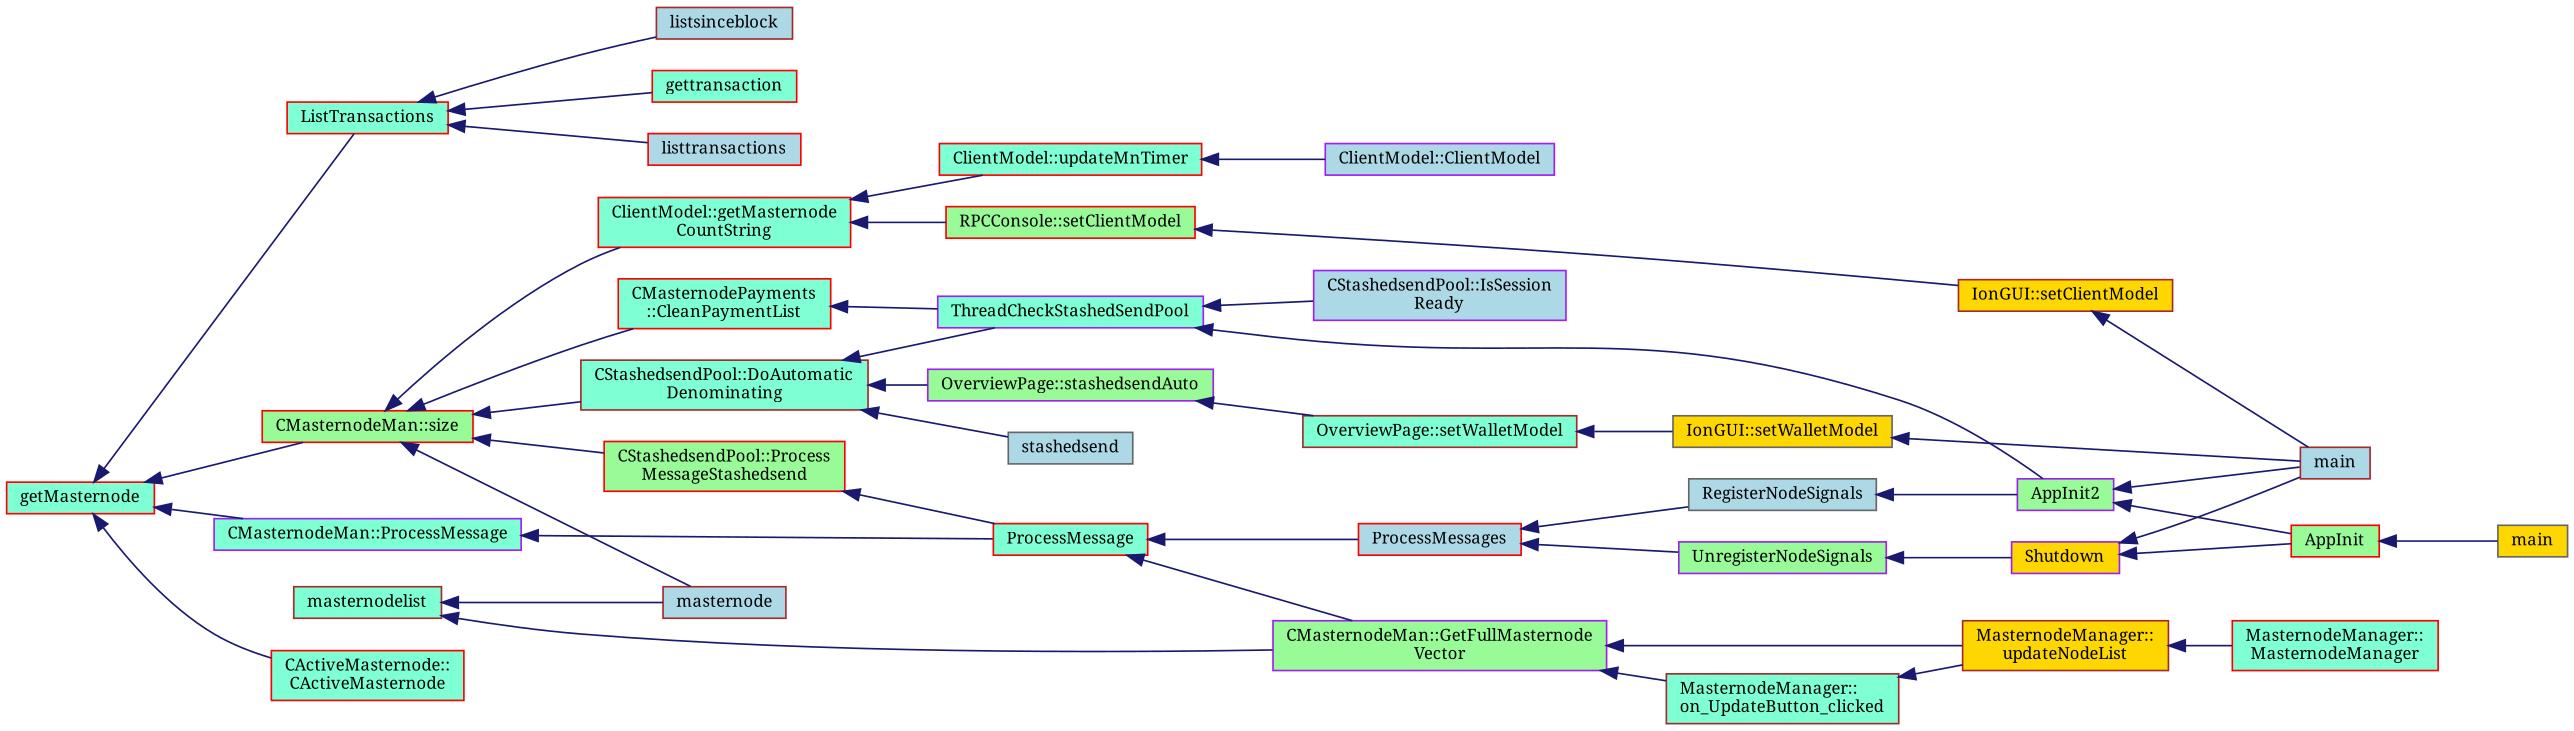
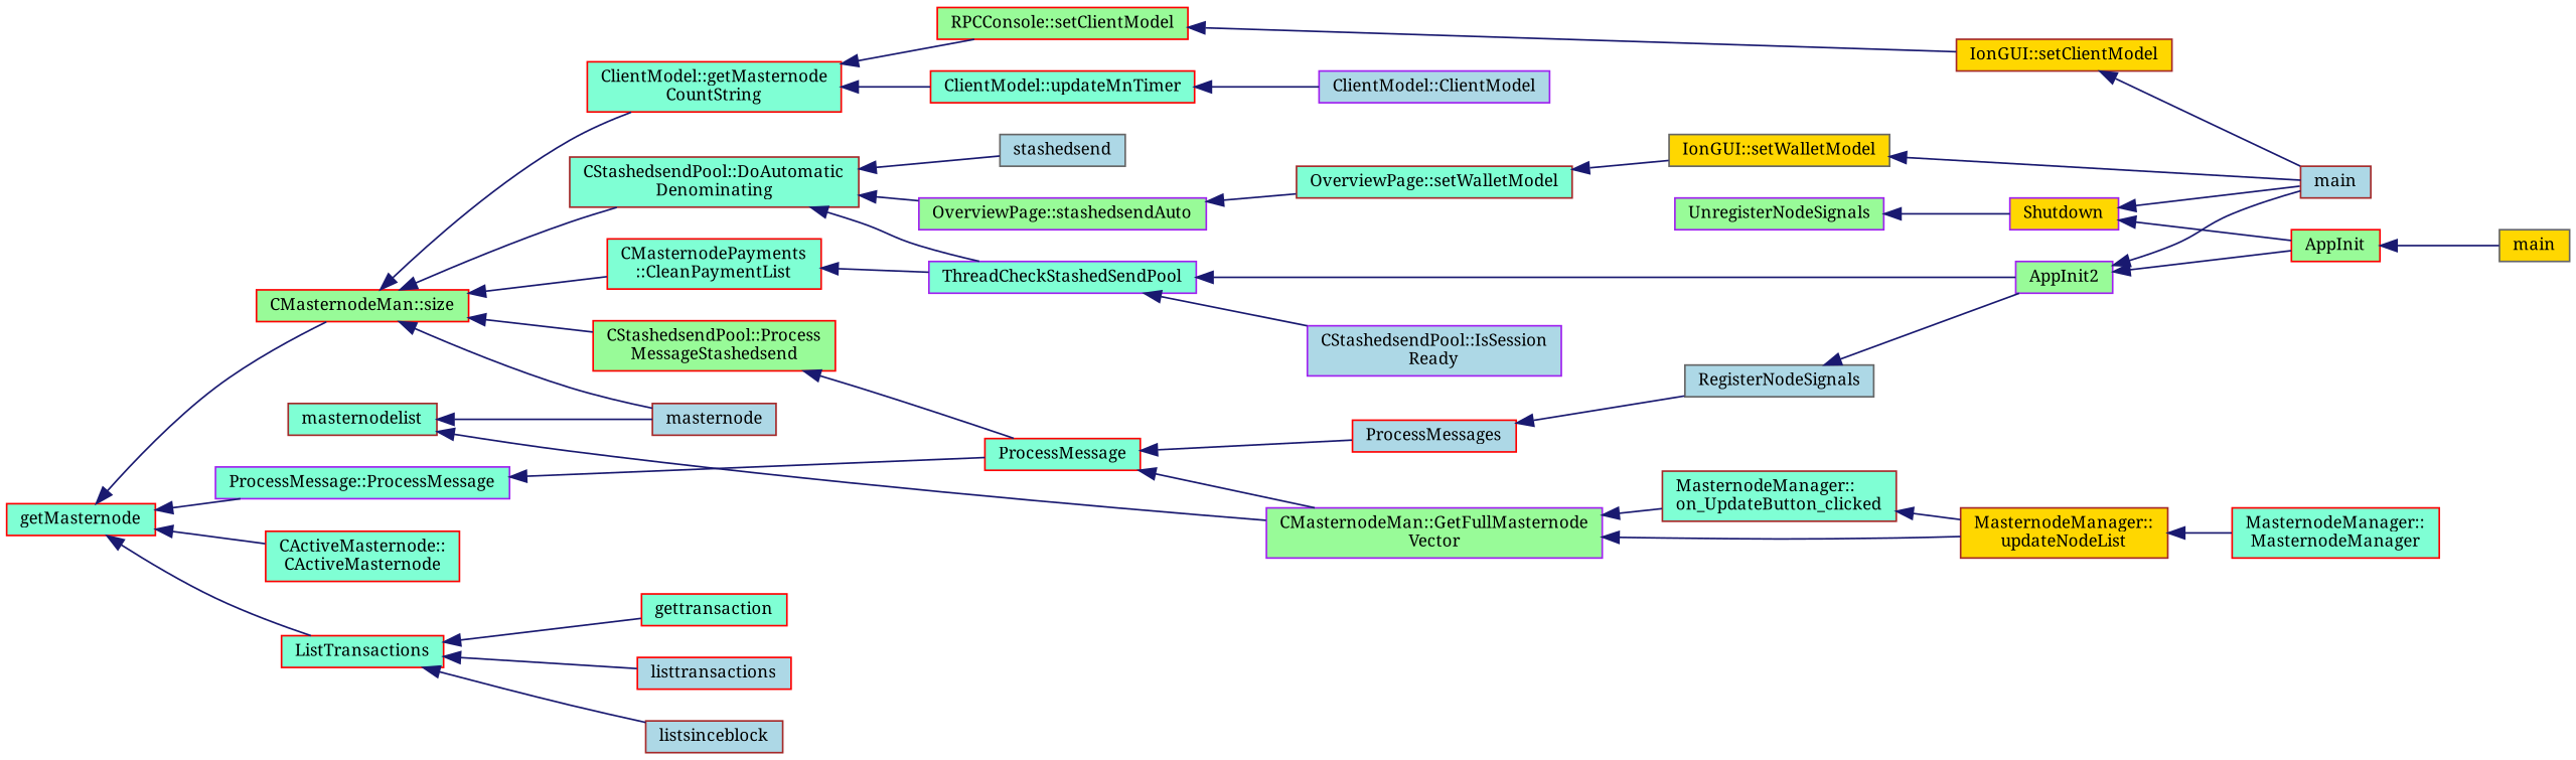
  digraph {
    fontname="Noto Serif"
    rankdir=LR
    node [color=red fillcolor=aquamarine fontname="Noto Serif" fontsize=10 shape=record style=filled]
    edge [color=midnightblue dir=back fontname="Noto Serif" fontsize=10 labelfontname=Helvetica labelfontsize=10 style=solid]
    n1 [fontcolor=black height=0.2 label=getMasternode width=0.4]
    n2 [height=0.2 label="CActiveMasternode::\lCActiveMasternode" width=0.4]
-   n3 [color=purple height=0.2 label="CMasternodeMan::ProcessMessage" width=0.4]
+   n3 [color=purple height=0.2 label="ProcessMessage::ProcessMessage" width=0.4]
    n4 [fillcolor=palegreen height=0.2 label="CMasternodeMan::size" width=0.4]
    n5 [height=0.2 label=ListTransactions width=0.4]
    n6 [height=0.2 label=ProcessMessage width=0.4]
    n7 [color=brown fillcolor=lightblue height=0.2 label=masternode width=0.4]
    n8 [height=0.2 label="CMasternodePayments\l::CleanPaymentList" width=0.4]
    n9 [height=0.2 label="ClientModel::getMasternode\lCountString" width=0.4]
    n10 [fillcolor=palegreen height=0.2 label="CStashedsendPool::Process\lMessageStashedsend" width=0.4]
    n11 [color=brown height=0.2 label="CStashedsendPool::DoAutomatic\lDenominating" width=0.4]
    n12 [fillcolor=lightblue height=0.2 label=listtransactions width=0.4]
    n13 [color=brown fillcolor=lightblue height=0.2 label=listsinceblock width=0.4]
    n14 [height=0.2 label=gettransaction width=0.4]
    n15 [fillcolor=lightblue height=0.2 label=ProcessMessages width=0.4]
    n16 [color=purple fillcolor=palegreen height=0.2 label="CMasternodeMan::GetFullMasternode\lVector" width=0.4]
    n17 [color=gray40 fillcolor=lightblue height=0.2 label=RegisterNodeSignals width=0.4]
    n18 [color=purple fillcolor=palegreen height=0.2 label=UnregisterNodeSignals width=0.4]
    n19 [color=brown fillcolor=gold height=0.2 label="MasternodeManager::\lupdateNodeList" width=0.4]
    n20 [color=brown height=0.2 label="MasternodeManager::\lon_UpdateButton_clicked" width=0.4]
    n21 [color=purple fillcolor=palegreen height=0.2 label=AppInit2 width=0.4]
    n22 [color=purple fillcolor=gold height=0.2 label=Shutdown width=0.4]
    n23 [fillcolor=palegreen height=0.2 label=AppInit width=0.4]
    n24 [color=brown fillcolor=lightblue height=0.2 label=main width=0.4]
    n25 [color=gray40 fillcolor=gold height=0.2 label=main width=0.4]
    n26 [height=0.2 label="MasternodeManager::\lMasternodeManager" width=0.4]
    n27 [color=brown height=0.2 label=masternodelist width=0.4]
    n28 [color=purple height=0.2 label=ThreadCheckStashedSendPool width=0.4]
    n29 [height=0.2 label="ClientModel::updateMnTimer" width=0.4]
    n30 [fillcolor=palegreen height=0.2 label="RPCConsole::setClientModel" width=0.4]
    n31 [color=purple fillcolor=palegreen height=0.2 label="OverviewPage::stashedsendAuto" width=0.4]
    n32 [color=gray40 fillcolor=lightblue height=0.2 label=stashedsend width=0.4]
    n33 [color=purple fillcolor=lightblue height=0.2 label="CStashedsendPool::IsSession\lReady" width=0.4]
    n34 [color=purple fillcolor=lightblue height=0.2 label="ClientModel::ClientModel" width=0.4]
    n35 [color=brown fillcolor=gold height=0.2 label="IonGUI::setClientModel" width=0.4]
    n36 [color=brown height=0.2 label="OverviewPage::setWalletModel" width=0.4]
    n37 [color=gray40 fillcolor=gold height=0.2 label="IonGUI::setWalletModel" width=0.4]
    n1 -> n2
    n1 -> n3
    n1 -> n4
    n1 -> n5
    n3 -> n6
    n4 -> n7
    n4 -> n8
    n4 -> n9
    n4 -> n10
    n4 -> n11
    n5 -> n12
    n5 -> n13
    n5 -> n14
    n6 -> n15
    n6 -> n16
    n8 -> n28
    n9 -> n29
    n9 -> n30
    n10 -> n6
    n11 -> n28
    n11 -> n31
    n11 -> n32
    n15 -> n17
-   n15 -> n18
    n16 -> n19
    n16 -> n20
    n17 -> n21
    n18 -> n22
    n19 -> n26
    n20 -> n19
    n21 -> n23
    n21 -> n24
    n22 -> n23
    n22 -> n24
    n23 -> n25
    n27 -> n7
    n27 -> n16
    n28 -> n21
    n28 -> n33
    n29 -> n34
    n30 -> n35
    n31 -> n36
    n35 -> n24
    n36 -> n37
    n37 -> n24
  }
